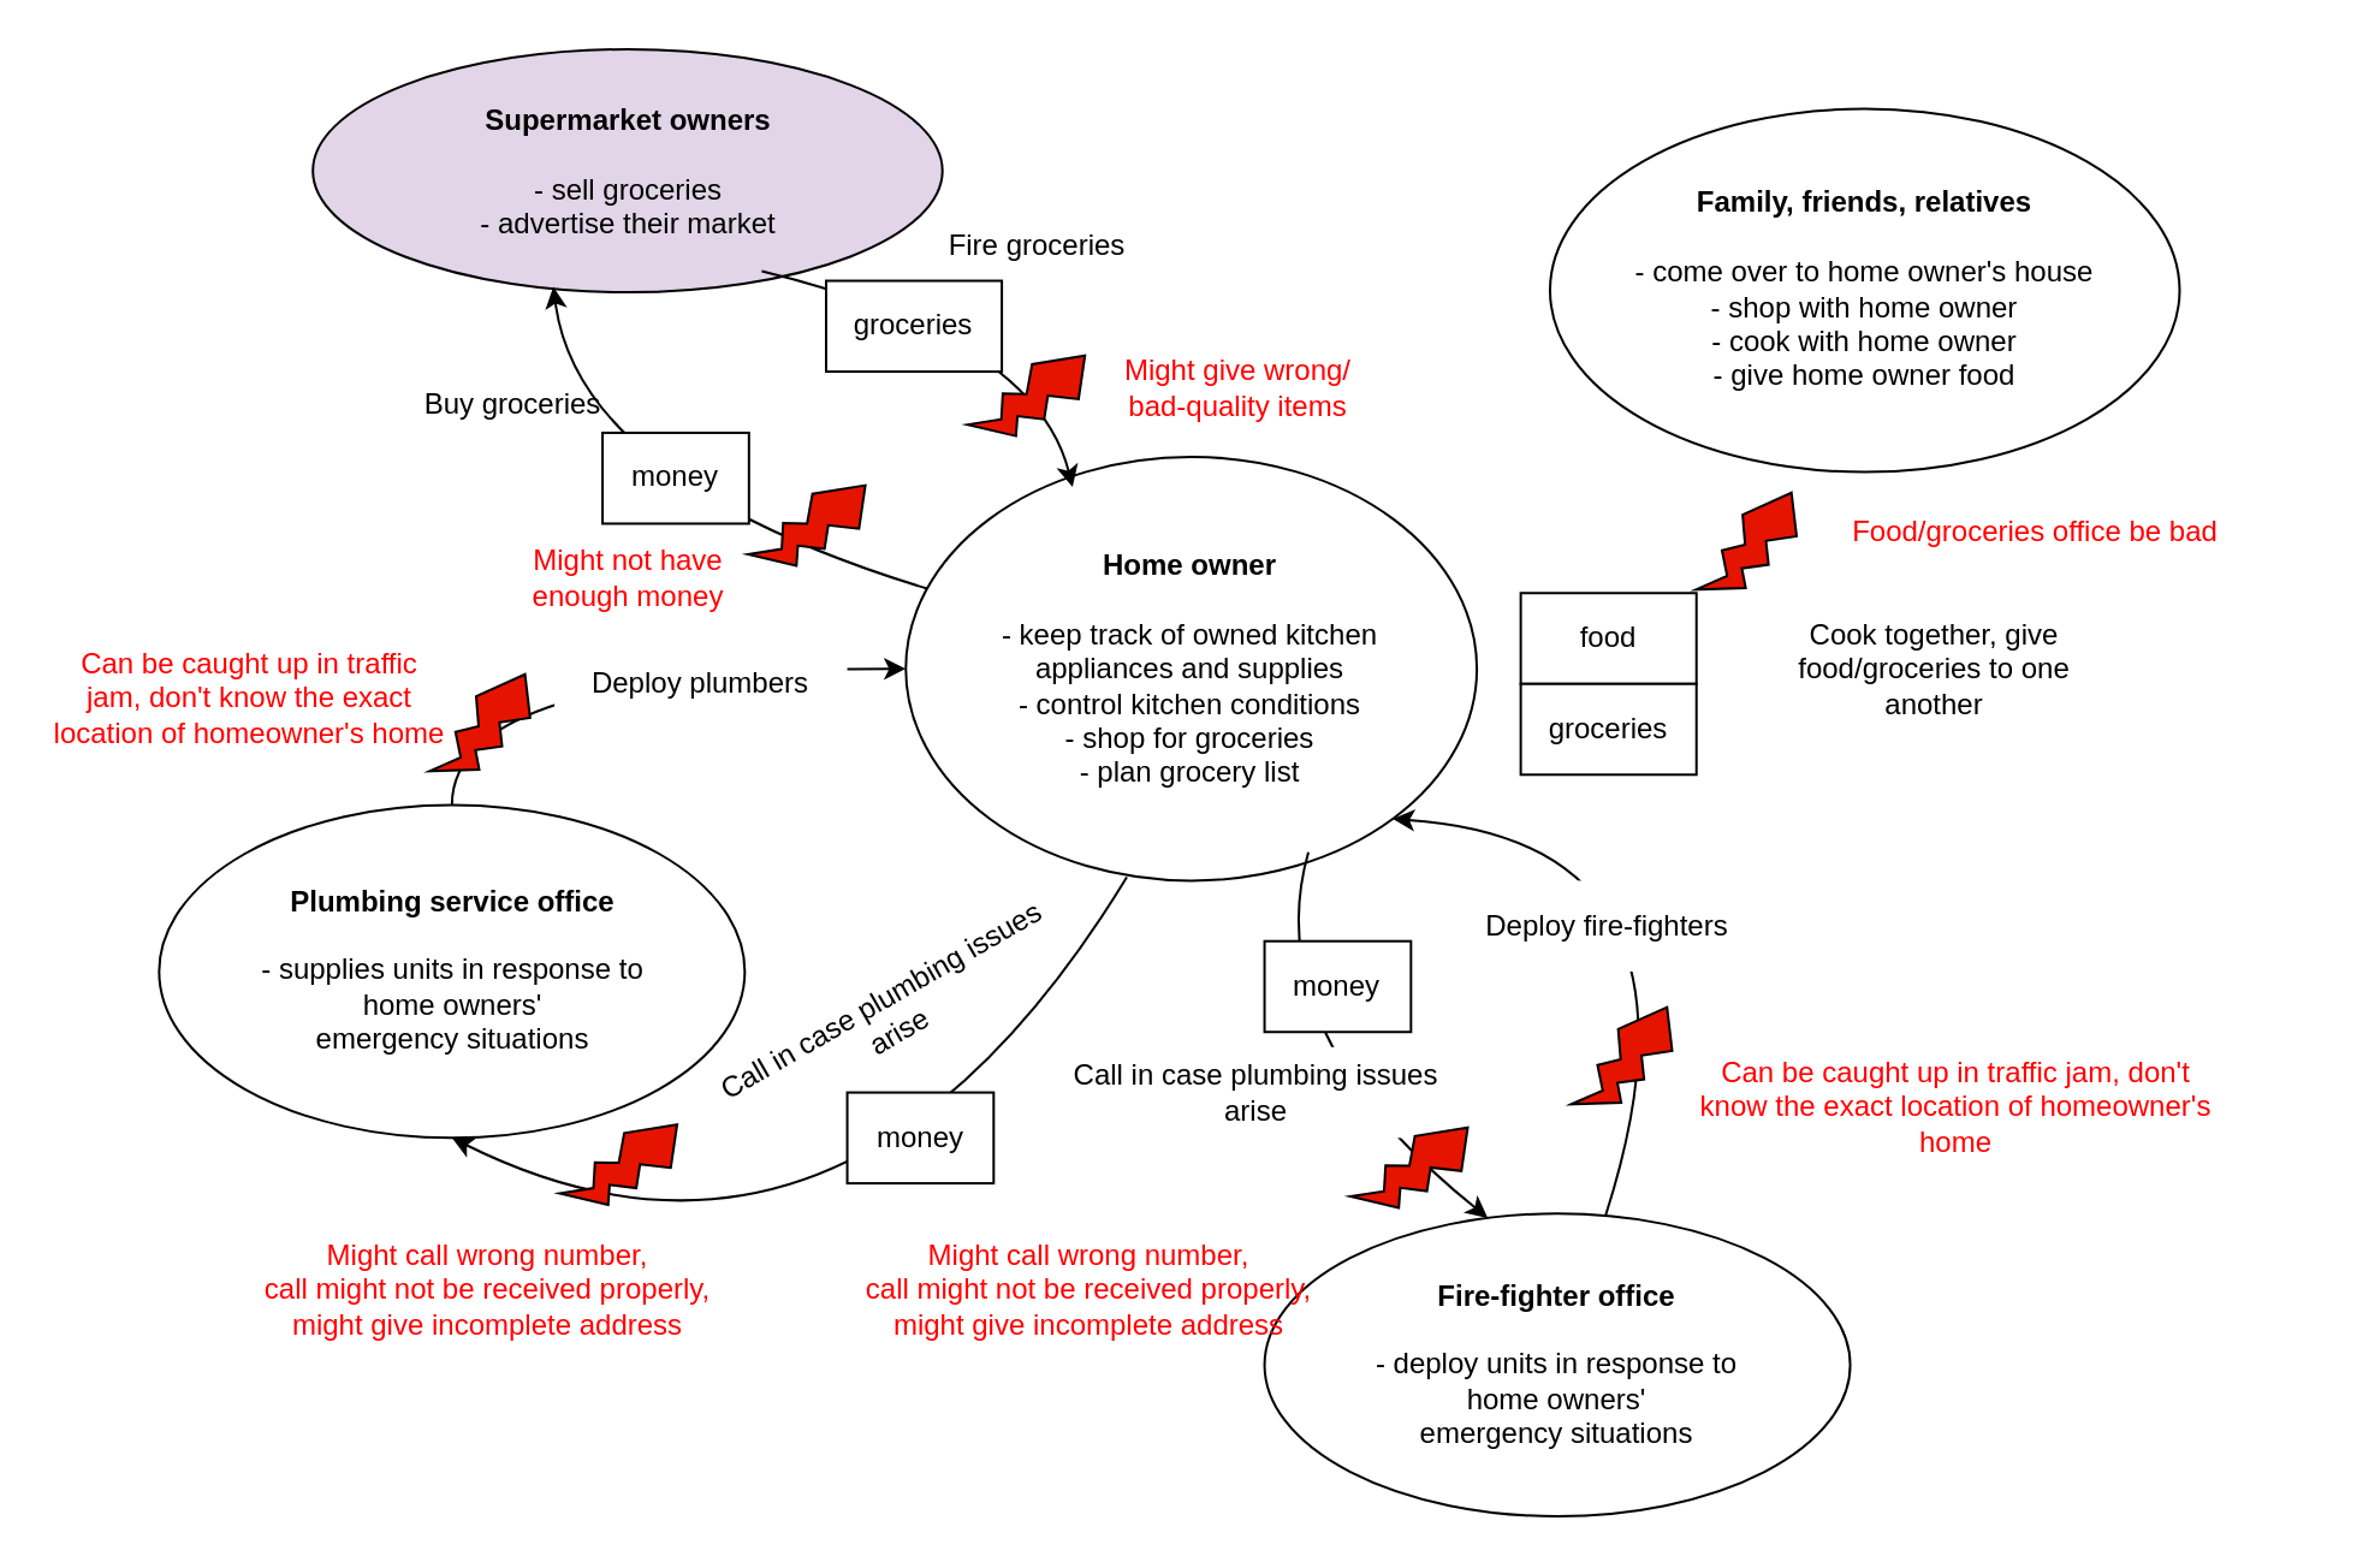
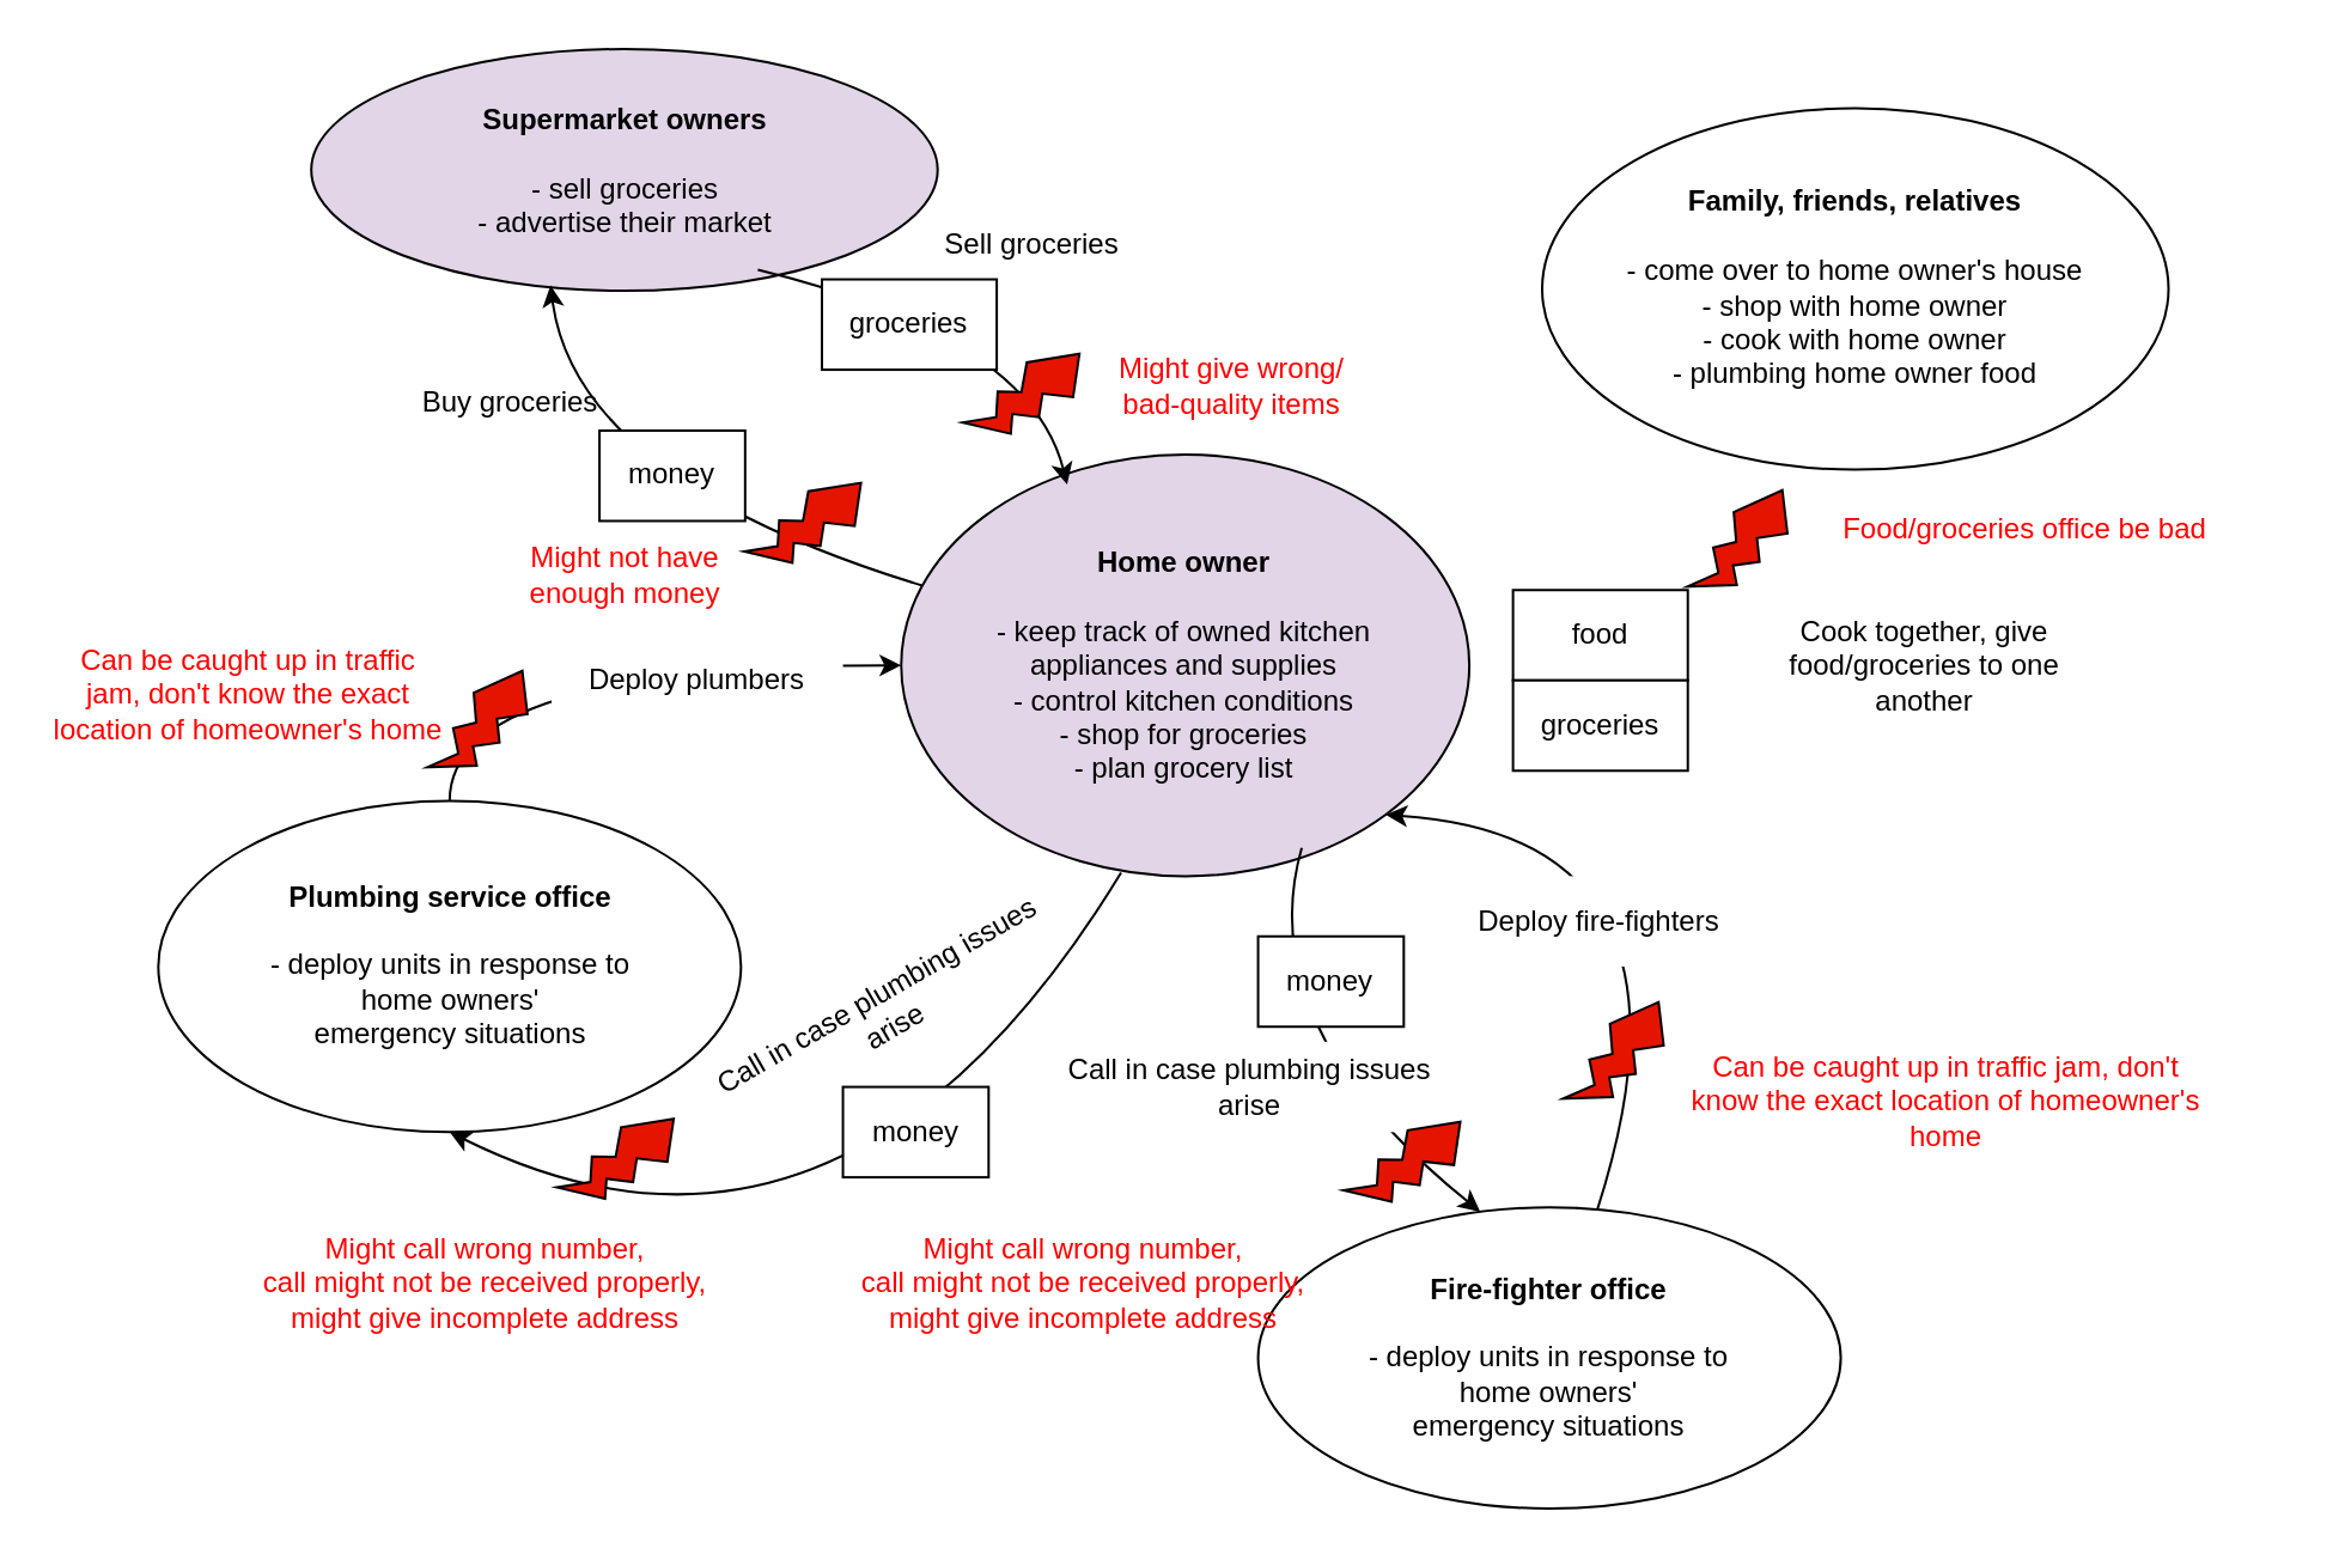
  <mxCell id="0" />
  <mxCell id="1" parent="0" />
  <mxCell id="2" value="Might not have enough money" style="text;html=1;align=center;verticalAlign=middle;whiteSpace=wrap;rounded=0;strokeWidth=1;fillColor=#FFFFFF;strokeColor=none;fontColor=#FF0000;" vertex="1" parent="1"><mxGeometry x="205.68" y="220.944" width="109.577" height="37.759" as="geometry" /></mxCell>
- <mxCell id="3" value="&lt;b&gt;Home owner&lt;br&gt;&lt;/b&gt;&lt;br&gt;- keep track of owned kitchen&lt;br&gt;appliances and supplies&lt;br&gt;- control kitchen conditions&lt;br&gt;- shop for groceries&lt;br&gt;- plan grocery list" style="ellipse;whiteSpace=wrap;html=1;" parent="1" vertex="1"><mxGeometry x="376.133" y="189.483" width="237.417" height="176.207" as="geometry" /></mxCell>
+ <mxCell id="3" value="&lt;b&gt;Home owner&lt;br&gt;&lt;/b&gt;&lt;br&gt;- keep track of owned kitchen&lt;br&gt;appliances and supplies&lt;br&gt;- control kitchen conditions&lt;br&gt;- shop for groceries&lt;br&gt;- plan grocery list" style="ellipse;whiteSpace=wrap;html=1;fillColor=#e1d5e7;" parent="1" vertex="1"><mxGeometry x="376.133" y="189.483" width="237.417" height="176.207" as="geometry" /></mxCell>
  <mxCell id="4" value="&lt;b&gt;Fire-fighter office&lt;/b&gt;&lt;br&gt;&lt;br&gt;- deploy units in response to&lt;br&gt;home owners'&lt;br&gt;emergency situations" style="ellipse;whiteSpace=wrap;html=1;" parent="1" vertex="1"><mxGeometry x="525.279" y="504.138" width="243.505" height="125.862" as="geometry" /></mxCell>
  <mxCell id="5" value="&lt;b&gt;Supermarket owners&lt;br&gt;&lt;/b&gt;&lt;br&gt;- sell groceries&lt;br&gt;- advertise their market" style="ellipse;whiteSpace=wrap;html=1;fillColor=#e1d5e7;" parent="1" vertex="1"><mxGeometry x="129.58" y="20" width="261.77" height="101.03" as="geometry" /></mxCell>
  <mxCell id="6" value="" style="curved=1;endArrow=classic;html=1;entryX=1;entryY=1;entryDx=0;entryDy=0;" parent="1" source="4" edge="1" target="3"><mxGeometry width="50" height="50" relative="1" as="geometry"><mxPoint x="595.287" y="277.586" as="sourcePoint" /><mxPoint x="607.462" y="239.828" as="targetPoint" /><Array as="points"><mxPoint x="717.039" y="349.328" /></Array></mxGeometry></mxCell>
  <mxCell id="7" value="" style="curved=1;endArrow=classic;html=1;entryX=0.292;entryY=0.071;entryDx=0;entryDy=0;entryPerimeter=0;exitX=0.713;exitY=0.913;exitDx=0;exitDy=0;exitPerimeter=0;" parent="1" source="5" target="3" edge="1"><mxGeometry width="50" height="50" relative="1" as="geometry"><mxPoint x="330" y="130" as="sourcePoint" /><mxPoint x="445.532" y="189.483" as="targetPoint" /><Array as="points"><mxPoint x="430" y="140" /></Array></mxGeometry></mxCell>
  <mxCell id="8" value="" style="curved=1;endArrow=classic;html=1;entryX=0.382;entryY=0.978;entryDx=0;entryDy=0;entryPerimeter=0;" parent="1" source="3" target="5" edge="1"><mxGeometry width="50" height="50" relative="1" as="geometry"><mxPoint x="395.613" y="189.483" as="sourcePoint" /><mxPoint x="250" y="130" as="targetPoint" /><Array as="points"><mxPoint x="240" y="200" /></Array></mxGeometry></mxCell>
  <mxCell id="9" value="groceries" style="text;html=1;align=center;verticalAlign=middle;whiteSpace=wrap;rounded=0;strokeWidth=1;fillColor=#FFFFFF;strokeColor=#000000;fontColor=#000000;" vertex="1" parent="1"><mxGeometry x="342.998" y="116.271" width="73.051" height="37.759" as="geometry" /></mxCell>
  <mxCell id="10" value="money" style="text;html=1;align=center;verticalAlign=middle;whiteSpace=wrap;rounded=0;strokeWidth=1;fillColor=#FFFFFF;strokeColor=#000000;fontColor=#000000;" vertex="1" parent="1"><mxGeometry x="250.027" y="179.479" width="60.876" height="37.759" as="geometry" /></mxCell>
  <mxCell id="11" value="Deploy fire-fighters" style="text;html=1;align=center;verticalAlign=middle;whiteSpace=wrap;rounded=0;strokeWidth=1;fillColor=#FFFFFF;strokeColor=none;fontColor=#000000;" vertex="1" parent="1"><mxGeometry x="601.375" y="365.69" width="133.927" height="37.759" as="geometry" /></mxCell>
- <mxCell id="12" value="&lt;b&gt;Plumbing service office&lt;/b&gt;&lt;br&gt;&lt;br&gt;- supplies units in response to&lt;br&gt;home owners'&lt;br&gt;emergency situations" style="ellipse;whiteSpace=wrap;html=1;" vertex="1" parent="1"><mxGeometry x="65.665" y="334.224" width="243.505" height="138.448" as="geometry" /></mxCell>
+ <mxCell id="12" value="&lt;b&gt;Plumbing service office&lt;/b&gt;&lt;br&gt;&lt;br&gt;- deploy units in response to&lt;br&gt;home owners'&lt;br&gt;emergency situations" style="ellipse;whiteSpace=wrap;html=1;" vertex="1" parent="1"><mxGeometry x="65.665" y="334.224" width="243.505" height="138.448" as="geometry" /></mxCell>
  <mxCell id="13" value="Call in case plumbing issues arise" style="text;html=1;align=center;verticalAlign=middle;whiteSpace=wrap;rounded=0;strokeWidth=1;fillColor=#FFFFFF;strokeColor=none;fontColor=#000000;rotation=-30;" vertex="1" parent="1"><mxGeometry x="284.819" y="403.448" width="170.453" height="37.759" as="geometry" /></mxCell>
  <mxCell id="14" value="Cook together, give food/groceries to one another" style="text;html=1;align=center;verticalAlign=middle;whiteSpace=wrap;rounded=0;strokeWidth=1;fillColor=#FFFFFF;strokeColor=none;fontColor=#000000;" vertex="1" parent="1"><mxGeometry x="736.824" y="258.707" width="133.927" height="37.759" as="geometry" /></mxCell>
- <mxCell id="15" value="Fire groceries" style="text;html=1;align=center;verticalAlign=middle;whiteSpace=wrap;rounded=0;strokeWidth=1;fillColor=none;strokeColor=none;fontColor=#000000;" vertex="1" parent="1"><mxGeometry x="376.138" y="83.268" width="109.577" height="37.759" as="geometry" /></mxCell>
+ <mxCell id="15" value="Sell groceries" style="text;html=1;align=center;verticalAlign=middle;whiteSpace=wrap;rounded=0;strokeWidth=1;fillColor=none;strokeColor=none;fontColor=#000000;" vertex="1" parent="1"><mxGeometry x="376.138" y="83.268" width="109.577" height="37.759" as="geometry" /></mxCell>
  <mxCell id="16" value="Buy groceries" style="text;html=1;align=center;verticalAlign=middle;whiteSpace=wrap;rounded=0;strokeWidth=1;fillColor=none;strokeColor=none;fontColor=#000000;" vertex="1" parent="1"><mxGeometry x="157.847" y="149.134" width="109.577" height="37.759" as="geometry" /></mxCell>
  <mxCell id="17" style="edgeStyle=orthogonalEdgeStyle;curved=1;orthogonalLoop=1;jettySize=auto;html=1;exitX=0.5;exitY=0;exitDx=0;exitDy=0;entryX=0;entryY=0.5;entryDx=0;entryDy=0;fontColor=#000000;" edge="1" parent="1" source="12" target="3"><mxGeometry relative="1" as="geometry" /></mxCell>
  <mxCell id="18" value="" style="verticalLabelPosition=bottom;verticalAlign=top;html=1;shape=mxgraph.basic.flash;fillColor=#e51400;strokeColor=#000000;fontColor=#ffffff;rotation=-60;direction=south;" vertex="1" parent="1"><mxGeometry x="175.242" y="290.172" width="54.789" height="25.172" as="geometry" /></mxCell>
  <mxCell id="19" value="Deploy plumbers" style="text;html=1;align=center;verticalAlign=middle;whiteSpace=wrap;rounded=0;strokeWidth=1;fillColor=#FFFFFF;strokeColor=none;fontColor=#000000;" vertex="1" parent="1"><mxGeometry x="230.03" y="265" width="121.752" height="37.759" as="geometry" /></mxCell>
  <mxCell id="20" value="" style="verticalLabelPosition=bottom;verticalAlign=top;html=1;shape=mxgraph.basic.flash;fillColor=#e51400;strokeColor=#000000;fontColor=#ffffff;rotation=-60;direction=south;" vertex="1" parent="1"><mxGeometry x="650.076" y="428.621" width="54.789" height="25.172" as="geometry" /></mxCell>
  <mxCell id="21" value="Food/groceries office be bad" style="text;html=1;align=center;verticalAlign=middle;whiteSpace=wrap;rounded=0;strokeWidth=1;fillColor=#FFFFFF;strokeColor=none;fontColor=#FF0000;" vertex="1" parent="1"><mxGeometry x="735.302" y="202.069" width="222.198" height="37.759" as="geometry" /></mxCell>
  <mxCell id="22" value="" style="verticalLabelPosition=bottom;verticalAlign=top;html=1;shape=mxgraph.basic.flash;fillColor=#e51400;strokeColor=#000000;fontColor=#ffffff;rotation=-45;direction=south;" vertex="1" parent="1"><mxGeometry x="311.347" y="206.891" width="54.789" height="25.172" as="geometry" /></mxCell>
  <mxCell id="23" value="" style="verticalLabelPosition=bottom;verticalAlign=top;html=1;shape=mxgraph.basic.flash;fillColor=#e51400;strokeColor=#000000;fontColor=#ffffff;rotation=-45;direction=south;" vertex="1" parent="1"><mxGeometry x="402.654" y="153.006" width="54.789" height="25.172" as="geometry" /></mxCell>
  <mxCell id="24" value="Might give wrong/ bad-quality items" style="text;html=1;align=center;verticalAlign=middle;whiteSpace=wrap;rounded=0;strokeWidth=1;fillColor=#FFFFFF;strokeColor=none;fontColor=#FF0000;rotation=0;" vertex="1" parent="1"><mxGeometry x="455.269" y="141.717" width="118.708" height="37.759" as="geometry" /></mxCell>
  <mxCell id="25" value="Might call wrong number,&lt;br&gt;call might not be received properly, might give incomplete address" style="text;html=1;align=center;verticalAlign=middle;whiteSpace=wrap;rounded=0;strokeWidth=1;fillColor=#FFFFFF;strokeColor=none;fontColor=#FF0000;rotation=0;" vertex="1" parent="1"><mxGeometry x="108.278" y="504.138" width="188.716" height="62.931" as="geometry" /></mxCell>
  <mxCell id="26" value="Can be caught up in traffic jam, don't know the exact location of homeowner's home" style="text;html=1;align=center;verticalAlign=middle;whiteSpace=wrap;rounded=0;strokeWidth=1;fillColor=#FFFFFF;strokeColor=none;fontColor=#FF0000;" vertex="1" parent="1"><mxGeometry x="20" y="271.29" width="167.42" height="37.76" as="geometry" /></mxCell>
  <mxCell id="27" value="" style="curved=1;endArrow=classic;html=1;entryX=0.5;entryY=1;entryDx=0;entryDy=0;exitX=0.387;exitY=0.992;exitDx=0;exitDy=0;exitPerimeter=0;" edge="1" parent="1" source="3" target="12"><mxGeometry width="50" height="50" relative="1" as="geometry"><mxPoint x="510.03" y="692.176" as="sourcePoint" /><mxPoint x="408.732" y="466.379" as="targetPoint" /><Array as="points"><mxPoint x="351.782" y="554.483" /></Array></mxGeometry></mxCell>
  <mxCell id="28" value="money" style="text;html=1;align=center;verticalAlign=middle;whiteSpace=wrap;rounded=0;strokeWidth=1;fillColor=#FFFFFF;strokeColor=#000000;fontColor=#000000;" vertex="1" parent="1"><mxGeometry x="351.782" y="453.793" width="60.876" height="37.759" as="geometry" /></mxCell>
  <mxCell id="29" value="" style="verticalLabelPosition=bottom;verticalAlign=top;html=1;shape=mxgraph.basic.flash;fillColor=#e51400;strokeColor=#000000;fontColor=#ffffff;rotation=-45;direction=south;" vertex="1" parent="1"><mxGeometry x="233.074" y="472.672" width="54.789" height="25.172" as="geometry" /></mxCell>
  <mxCell id="30" value="" style="curved=1;endArrow=classic;html=1;entryX=0.381;entryY=0.014;entryDx=0;entryDy=0;entryPerimeter=0;exitX=0.705;exitY=0.933;exitDx=0;exitDy=0;exitPerimeter=0;" edge="1" parent="1" source="3" target="4"><mxGeometry width="50" height="50" relative="1" as="geometry"><mxPoint x="497.88" y="403.446" as="sourcePoint" /><mxPoint x="587.87" y="528.227" as="targetPoint" /><Array as="points"><mxPoint x="522.236" y="428.621" /></Array></mxGeometry></mxCell>
  <mxCell id="31" value="money" style="text;html=1;align=center;verticalAlign=middle;whiteSpace=wrap;rounded=0;strokeWidth=1;fillColor=#FFFFFF;strokeColor=#000000;fontColor=#000000;" vertex="1" parent="1"><mxGeometry x="525.279" y="390.862" width="60.876" height="37.759" as="geometry" /></mxCell>
  <mxCell id="32" value="Call in case plumbing issues arise" style="text;html=1;align=center;verticalAlign=middle;whiteSpace=wrap;rounded=0;strokeWidth=1;fillColor=#FFFFFF;strokeColor=none;fontColor=#000000;" vertex="1" parent="1"><mxGeometry x="437.009" y="434.914" width="170.453" height="37.759" as="geometry" /></mxCell>
- <mxCell id="33" value="&lt;b&gt;Family, friends, relatives&lt;br&gt;&lt;/b&gt;&lt;br&gt;- come over to home owner's house&lt;br&gt;- shop with home owner&lt;br&gt;- cook with home owner&lt;br&gt;- give home owner food" style="ellipse;whiteSpace=wrap;html=1;" vertex="1" parent="1"><mxGeometry x="643.988" y="44.741" width="261.767" height="151.034" as="geometry" /></mxCell>
+ <mxCell id="33" value="&lt;b&gt;Family, friends, relatives&lt;br&gt;&lt;/b&gt;&lt;br&gt;- come over to home owner's house&lt;br&gt;- shop with home owner&lt;br&gt;- cook with home owner&lt;br&gt;- plumbing home owner food" style="ellipse;whiteSpace=wrap;html=1;" vertex="1" parent="1"><mxGeometry x="643.988" y="44.741" width="261.767" height="151.034" as="geometry" /></mxCell>
  <mxCell id="34" value="food" style="text;html=1;align=center;verticalAlign=middle;whiteSpace=wrap;rounded=0;strokeWidth=1;fillColor=#FFFFFF;strokeColor=#000000;fontColor=#000000;" vertex="1" parent="1"><mxGeometry x="631.813" y="246.121" width="73.051" height="37.759" as="geometry" /></mxCell>
  <mxCell id="35" value="" style="verticalLabelPosition=bottom;verticalAlign=top;html=1;shape=mxgraph.basic.flash;fillColor=#e51400;strokeColor=#000000;fontColor=#ffffff;rotation=-60;direction=south;" vertex="1" parent="1"><mxGeometry x="701.82" y="214.655" width="54.789" height="25.172" as="geometry" /></mxCell>
  <mxCell id="36" value="Can be caught up in traffic jam, don't know the exact location of homeowner's home" style="text;html=1;align=center;verticalAlign=middle;whiteSpace=wrap;rounded=0;strokeWidth=1;fillColor=#FFFFFF;strokeColor=none;fontColor=#FF0000;" vertex="1" parent="1"><mxGeometry x="701.82" y="441.207" width="222.198" height="37.759" as="geometry" /></mxCell>
  <mxCell id="37" value="groceries" style="text;html=1;align=center;verticalAlign=middle;whiteSpace=wrap;rounded=0;strokeWidth=1;fillColor=#FFFFFF;strokeColor=#000000;fontColor=#000000;" vertex="1" parent="1"><mxGeometry x="631.813" y="283.879" width="73.051" height="37.759" as="geometry" /></mxCell>
  <mxCell id="38" value="Might call wrong number,&lt;br&gt;call might not be received properly, might give incomplete address" style="text;html=1;align=center;verticalAlign=middle;whiteSpace=wrap;rounded=0;strokeWidth=1;fillColor=none;strokeColor=none;fontColor=#FF0000;rotation=0;" vertex="1" parent="1"><mxGeometry x="357.87" y="504.138" width="188.716" height="62.931" as="geometry" /></mxCell>
  <mxCell id="39" value="" style="verticalLabelPosition=bottom;verticalAlign=top;html=1;shape=mxgraph.basic.flash;fillColor=#e51400;strokeColor=#000000;fontColor=#ffffff;rotation=-45;direction=south;" vertex="1" parent="1"><mxGeometry x="561.805" y="473.931" width="54.789" height="25.172" as="geometry" /></mxCell>
